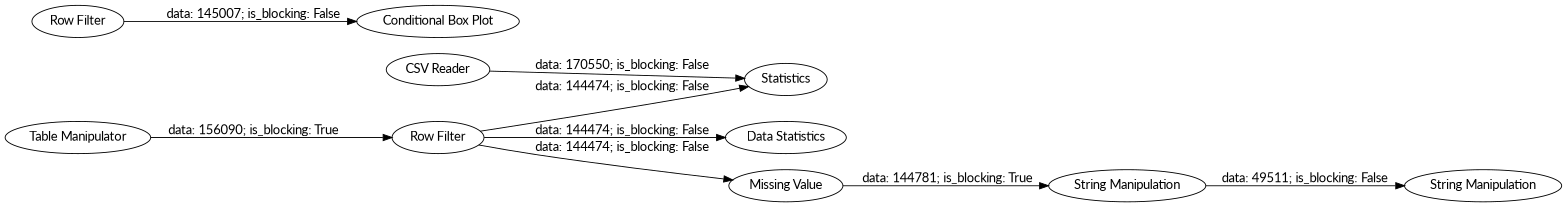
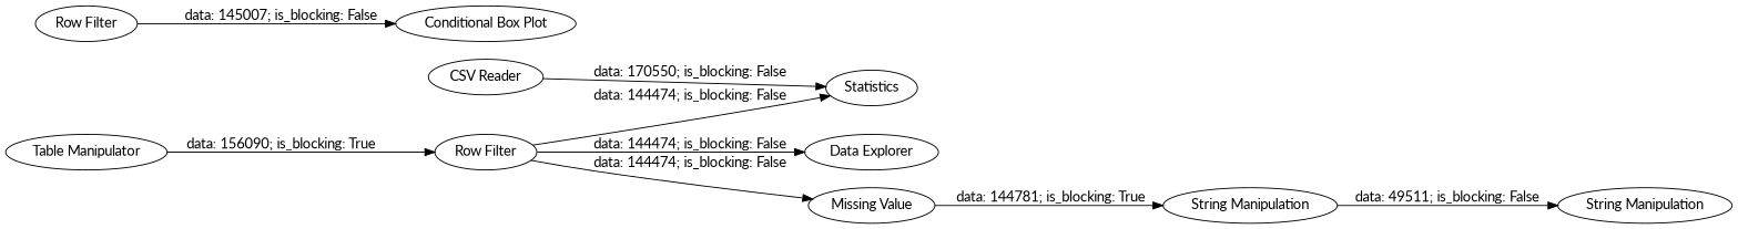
  digraph {
    fontname=Lato
    rankdir=LR
    node [fontname=Lato]
    edge [fontname=Lato]
    n1 [label="CSV Reader"]
    n2 [label=Statistics]
    n3 [label="Table Manipulator"]
    n4 [label="Row Filter"]
    n5 [label="String Manipulation"]
    n6 [label="Row Filter"]
    n7 [label="Conditional Box Plot"]
-   n8 [label="Data Statistics"]
+   n8 [label="Data Explorer"]
    n9 [label="Missing Value"]
    n10 [label="String Manipulation"]
    n1 -> n2 [label="data: 170550; is_blocking: False"]
    n3 -> n4 [label="data: 156090; is_blocking: True"]
    n4 -> n2 [label="data: 144474; is_blocking: False"]
    n4 -> n8 [label="data: 144474; is_blocking: False"]
    n4 -> n9 [label="data: 144474; is_blocking: False"]
    n6 -> n7 [label="data: 145007; is_blocking: False"]
    n9 -> n10 [label="data: 144781; is_blocking: True"]
    n10 -> n5 [label="data: 49511; is_blocking: False"]
  }
